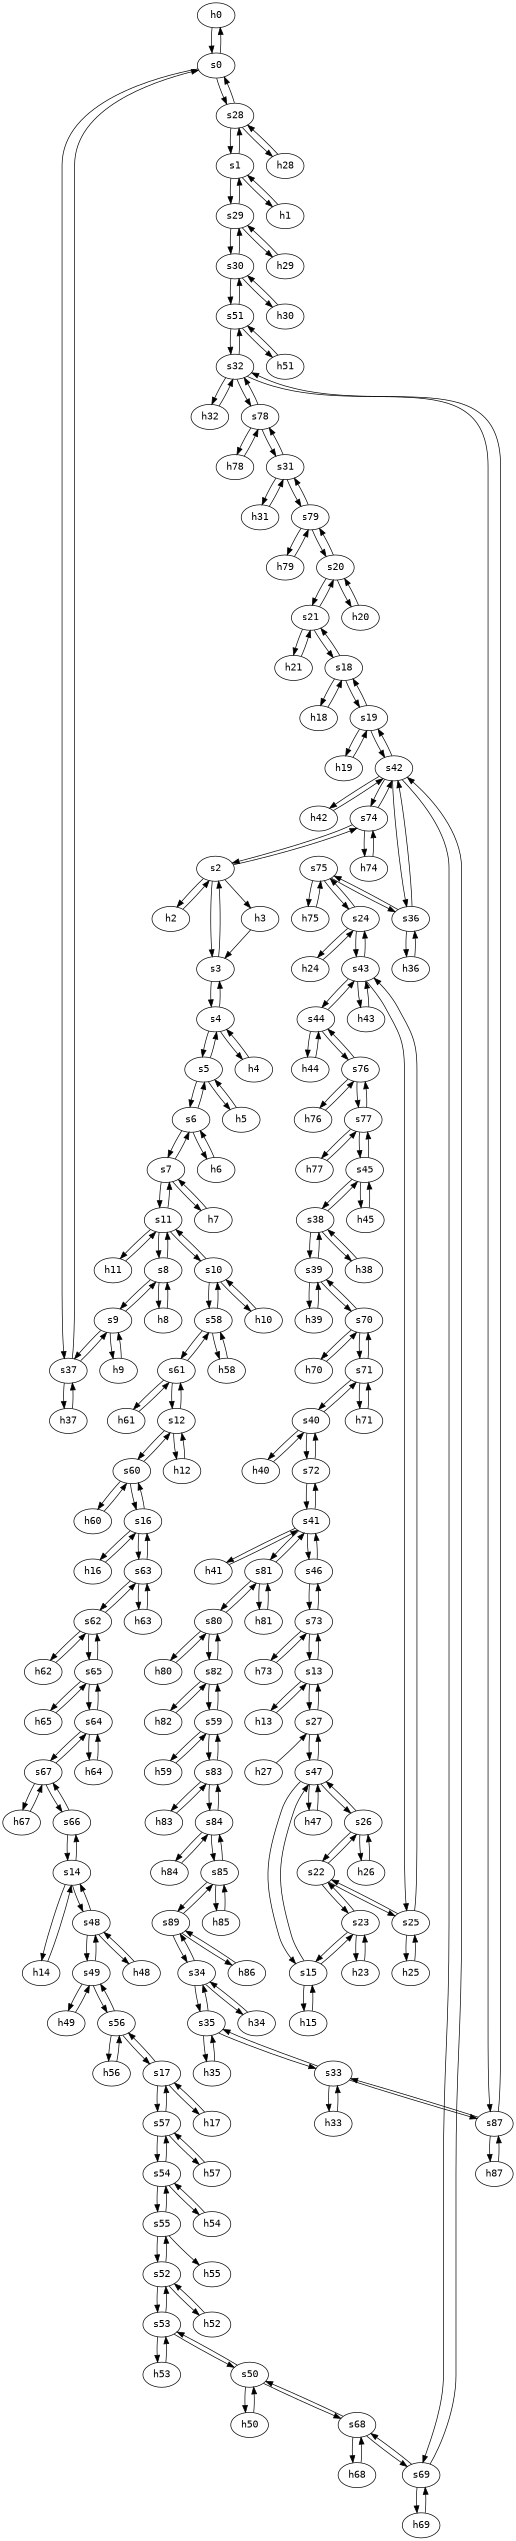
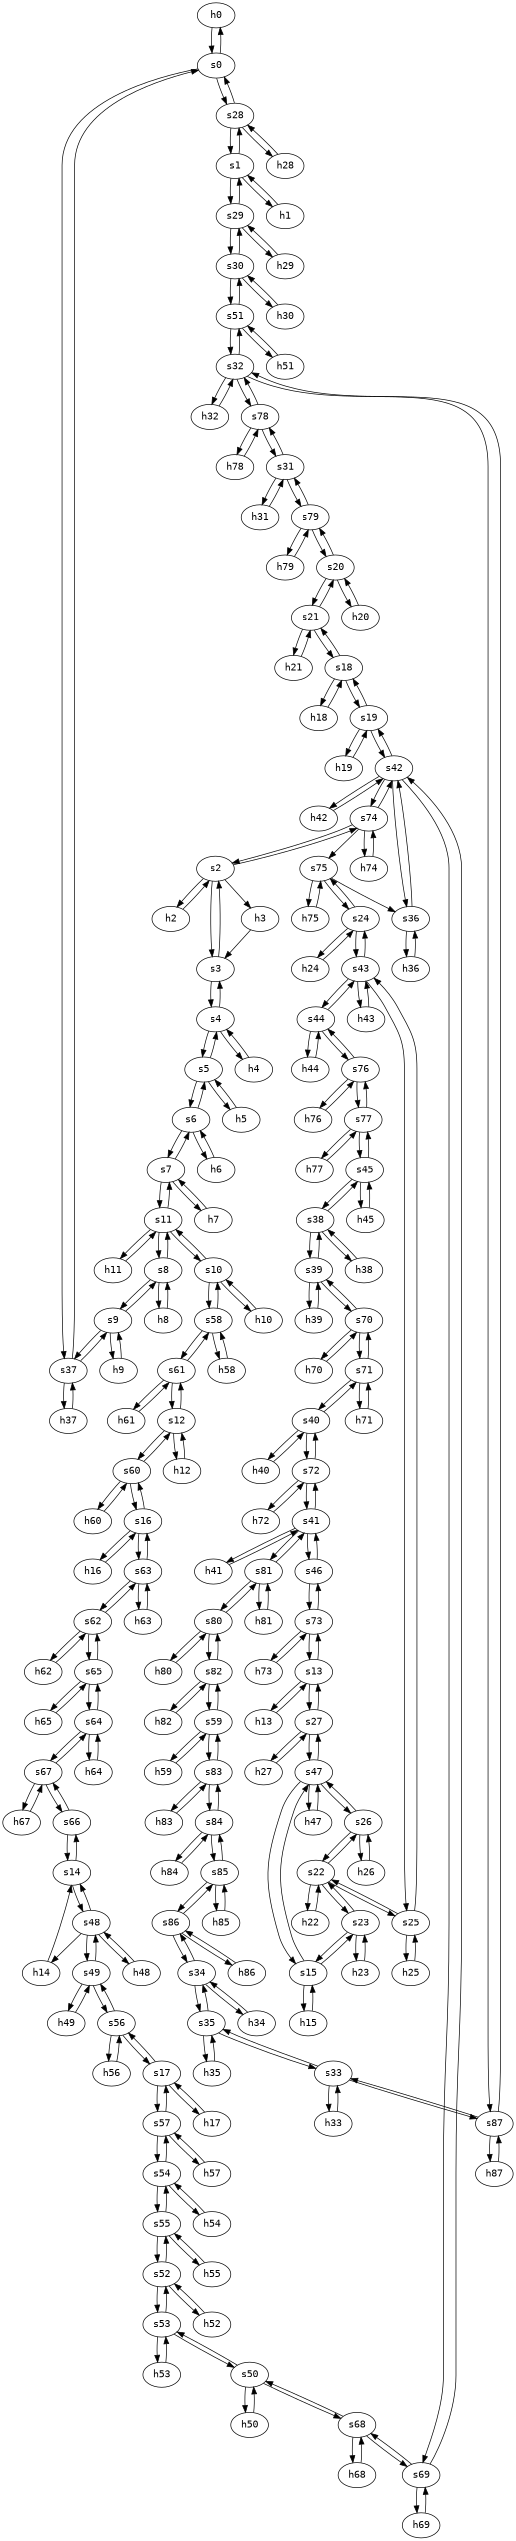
  strict digraph {
    fontname="DejaVu Sans Mono"
    node [fontname="DejaVu Sans Mono" type=switch]
    edge [capacity="1Gbps" cost=1 dst_port=1 fontname="DejaVu Sans Mono" src_port=1]
    h0 [ip="111.0.0.0" mac="00:00:00:00:0:0" type=host]
    s0
    s37
    s28
    s9
    h37 [ip="111.0.37.37" mac="00:00:00:00:37:37" type=host]
    s1
    h28 [ip="111.0.28.28" mac="00:00:00:00:28:28" type=host]
    s8
    h9 [ip="111.0.9.9" mac="00:00:00:00:9:9" type=host]
    s29
    h1 [ip="111.0.1.1" mac="00:00:00:00:1:1" type=host]
    s7
    s6
    s11
    h7 [ip="111.0.7.7" mac="00:00:00:00:7:7" type=host]
    s5
    h6 [ip="111.0.6.6" mac="00:00:00:00:6:6" type=host]
    s10
    h11 [ip="111.0.11.11" mac="00:00:00:00:11:11" type=host]
    h5 [ip="111.0.5.5" mac="00:00:00:00:5:5" type=host]
    s4
    s58
    h10 [ip="111.0.10.10" mac="00:00:00:00:10:10" type=host]
    h8 [ip="111.0.8.8" mac="00:00:00:00:8:8" type=host]
    h20 [ip="111.0.20.20" mac="00:00:00:00:20:20" type=host]
    s20
    s79
    s21
    h79 [ip="111.0.79.79" mac="00:00:00:00:79:79" type=host]
    s31
    s18
    h21 [ip="111.0.21.21" mac="00:00:00:00:21:21" type=host]
    h47 [ip="111.0.47.47" mac="00:00:00:00:47:47" type=host]
    s47
    s26
    s27
    s15
    s22
    h26 [ip="111.0.26.26" mac="00:00:00:00:26:26" type=host]
    s13
    h27 [ip="111.0.27.27" mac="00:00:00:00:27:27" type=host]
    h15 [ip="111.0.15.15" mac="00:00:00:00:15:15" type=host]
    s23
    s46
    s41
    s73
    h41 [ip="111.0.41.41" mac="00:00:00:00:41:41" type=host]
    s72
    s81
    h73 [ip="111.0.73.73" mac="00:00:00:00:73:73" type=host]
    h45 [ip="111.0.45.45" mac="00:00:00:00:45:45" type=host]
    s45
    s77
    s38
    s76
    h77 [ip="111.0.77.77" mac="00:00:00:00:77:77" type=host]
    s39
    h38 [ip="111.0.38.38" mac="00:00:00:00:38:38" type=host]
    h44 [ip="111.0.44.44" mac="00:00:00:00:44:44" type=host]
    s44
    s43
    h43 [ip="111.0.43.43" mac="00:00:00:00:43:43" type=host]
    s24
    s25
    h76 [ip="111.0.76.76" mac="00:00:00:00:76:76" type=host]
    h24 [ip="111.0.24.24" mac="00:00:00:00:24:24" type=host]
    s75
    h25 [ip="111.0.25.25" mac="00:00:00:00:25:25" type=host]
    h4 [ip="111.0.4.4" mac="00:00:00:00:4:4" type=host]
    s3
    s2
    s40
+   h72 [ip="111.0.72.72" mac="00:00:00:00:72:72" type=host]
    s80
    h81 [ip="111.0.81.81" mac="00:00:00:00:81:81" type=host]
    h40 [ip="111.0.40.40" mac="00:00:00:00:40:40" type=host]
    s71
    h71 [ip="111.0.71.71" mac="00:00:00:00:71:71" type=host]
    s70
    h3 [ip="111.0.3.3" mac="00:00:00:00:3:3" type=host]
    s74
    h2 [ip="111.0.2.2" mac="00:00:00:00:2:2" type=host]
    h49 [ip="111.0.49.49" mac="00:00:00:00:49:49" type=host]
    s49
    s48
    s56
    h48 [ip="111.0.48.48" mac="00:00:00:00:48:48" type=host]
    s14
    s17
    h56 [ip="111.0.56.56" mac="00:00:00:00:56:56" type=host]
    s66
    h14 [ip="111.0.14.14" mac="00:00:00:00:14:14" type=host]
    h57 [ip="111.0.57.57" mac="00:00:00:00:57:57" type=host]
    s57
    s54
    s55
    h54 [ip="111.0.54.54" mac="00:00:00:00:54:54" type=host]
    h17 [ip="111.0.17.17" mac="00:00:00:00:17:17" type=host]
    s52
    h55 [ip="111.0.55.55" mac="00:00:00:00:55:55" type=host]
    s53
    h52 [ip="111.0.52.52" mac="00:00:00:00:52:52" type=host]
    h53 [ip="111.0.53.53" mac="00:00:00:00:53:53" type=host]
    s50
    h50 [ip="111.0.50.50" mac="00:00:00:00:50:50" type=host]
    s68
    s69
    h68 [ip="111.0.68.68" mac="00:00:00:00:68:68" type=host]
    s51
    s32
    h51 [ip="111.0.51.51" mac="00:00:00:00:51:51" type=host]
    s30
    s78
    s87
    h32 [ip="111.0.32.32" mac="00:00:00:00:32:32" type=host]
    h30 [ip="111.0.30.30" mac="00:00:00:00:30:30" type=host]
    h78 [ip="111.0.78.78" mac="00:00:00:00:78:78" type=host]
    s33
    h87 [ip="111.0.87.87" mac="00:00:00:00:87:87" type=host]
    h29 [ip="111.0.29.29" mac="00:00:00:00:29:29" type=host]
    s42
    h69 [ip="111.0.69.69" mac="00:00:00:00:69:69" type=host]
    s59
    s83
    s82
    h59 [ip="111.0.59.59" mac="00:00:00:00:59:59" type=host]
    s84
    h83 [ip="111.0.83.83" mac="00:00:00:00:83:83" type=host]
    h82 [ip="111.0.82.82" mac="00:00:00:00:82:82" type=host]
    s85
    h84 [ip="111.0.84.84" mac="00:00:00:00:84:84" type=host]
    h80 [ip="111.0.80.80" mac="00:00:00:00:80:80" type=host]
    s61
    h58 [ip="111.0.58.58" mac="00:00:00:00:58:58" type=host]
    h61 [ip="111.0.61.61" mac="00:00:00:00:61:61" type=host]
    s12
    s60
    h12 [ip="111.0.12.12" mac="00:00:00:00:12:12" type=host]
    s36
    h75 [ip="111.0.75.75" mac="00:00:00:00:75:75" type=host]
    h13 [ip="111.0.13.13" mac="00:00:00:00:13:13" type=host]
+   h22 [ip="111.0.22.22" mac="00:00:00:00:22:22" type=host]
    h23 [ip="111.0.23.23" mac="00:00:00:00:23:23" type=host]
    h70 [ip="111.0.70.70" mac="00:00:00:00:70:70" type=host]
    s19
    h42 [ip="111.0.42.42" mac="00:00:00:00:42:42" type=host]
    h19 [ip="111.0.19.19" mac="00:00:00:00:19:19" type=host]
    h74 [ip="111.0.74.74" mac="00:00:00:00:74:74" type=host]
    h36 [ip="111.0.36.36" mac="00:00:00:00:36:36" type=host]
    h18 [ip="111.0.18.18" mac="00:00:00:00:18:18" type=host]
    s67
    h60 [ip="111.0.60.60" mac="00:00:00:00:60:60" type=host]
    s16
    s63
    h16 [ip="111.0.16.16" mac="00:00:00:00:16:16" type=host]
    h63 [ip="111.0.63.63" mac="00:00:00:00:63:63" type=host]
    s62
    h62 [ip="111.0.62.62" mac="00:00:00:00:62:62" type=host]
    s65
    h65 [ip="111.0.65.65" mac="00:00:00:00:65:65" type=host]
    s64
    h64 [ip="111.0.64.64" mac="00:00:00:00:64:64" type=host]
    h67 [ip="111.0.67.67" mac="00:00:00:00:67:67" type=host]
    h39 [ip="111.0.39.39" mac="00:00:00:00:39:39" type=host]
    h31 [ip="111.0.31.31" mac="00:00:00:00:31:31" type=host]
-   s86 [label=s89]
+   s86
    h85 [ip="111.0.85.85" mac="00:00:00:00:85:85" type=host]
    h86 [ip="111.0.86.86" mac="00:00:00:00:86:86" type=host]
    s34
    s35
    h34 [ip="111.0.34.34" mac="00:00:00:00:34:34" type=host]
    h35 [ip="111.0.35.35" mac="00:00:00:00:35:35" type=host]
    h33 [ip="111.0.33.33" mac="00:00:00:00:33:33" type=host]
    h0 -> s0
    s0 -> h0
    s0 -> s37 [dst_port=2 src_port=3]
    s0 -> s28 [dst_port=2 src_port=2]
    s37 -> s0 [dst_port=3 src_port=2]
    s37 -> s9 [dst_port=3 src_port=3]
    s37 -> h37
    s28 -> s0 [dst_port=2 src_port=2]
    s28 -> s1 [dst_port=2 src_port=3]
    s28 -> h28
    s9 -> s37 [dst_port=3 src_port=3]
    s9 -> s8 [dst_port=2 src_port=2]
    s9 -> h9
    h37 -> s37
    s1 -> s28 [dst_port=3 src_port=2]
    s1 -> s29 [dst_port=2 src_port=3]
    s1 -> h1
    h28 -> s28
    s8 -> s9 [dst_port=2 src_port=2]
    s8 -> s11 [dst_port=3 src_port=3]
    s8 -> h8
    h9 -> s9
    s29 -> s1 [dst_port=3 src_port=2]
    s29 -> s30 [dst_port=2 src_port=3]
    s29 -> h29
    h1 -> s1
    s7 -> s6 [dst_port=3 src_port=2]
    s7 -> s11 [dst_port=2 src_port=3]
    s7 -> h7
    s6 -> s7 [dst_port=2 src_port=3]
    s6 -> s5 [dst_port=3 src_port=2]
    s6 -> h6
    s11 -> s8 [dst_port=3 src_port=3]
    s11 -> s7 [dst_port=3 src_port=2]
    s11 -> s10 [dst_port=3 src_port=4]
    s11 -> h11
    h7 -> s7
    s5 -> s6 [dst_port=2 src_port=3]
    s5 -> h5
    s5 -> s4 [dst_port=3 src_port=2]
    h6 -> s6
    s10 -> s11 [dst_port=4 src_port=3]
    s10 -> s58 [dst_port=2 src_port=2]
    s10 -> h10
    h11 -> s11
    h5 -> s5
    s4 -> s5 [dst_port=2 src_port=3]
    s4 -> h4
    s4 -> s3 [dst_port=3 src_port=2]
    s58 -> s10 [dst_port=2 src_port=2]
    s58 -> s61 [dst_port=3 src_port=3]
    s58 -> h58
    h10 -> s10
    h8 -> s8
    h20 -> s20
    s20 -> h20
    s20 -> s79 [dst_port=2 src_port=3]
    s20 -> s21 [dst_port=3 src_port=2]
    s79 -> s20 [dst_port=3 src_port=2]
    s79 -> h79
    s79 -> s31 [dst_port=3 src_port=3]
    s21 -> s20 [dst_port=2 src_port=3]
    s21 -> s18 [dst_port=3 src_port=2]
    s21 -> h21
    h79 -> s79
    s31 -> s79 [dst_port=3 src_port=3]
    s31 -> s78 [dst_port=2 src_port=2]
    s31 -> h31
    s18 -> s21 [dst_port=2 src_port=3]
    s18 -> s19 [dst_port=2 src_port=2]
    s18 -> h18
    h21 -> s21
    h47 -> s47
    s47 -> h47
    s47 -> s26 [dst_port=3 src_port=3]
    s47 -> s27 [dst_port=3 src_port=4]
    s47 -> s15 [dst_port=3 src_port=2]
    s26 -> s47 [dst_port=3 src_port=3]
    s26 -> s22 [dst_port=3 src_port=2]
    s26 -> h26
    s27 -> s47 [dst_port=4 src_port=3]
    s27 -> s13 [dst_port=3 src_port=2]
+   s27 -> h27
    s15 -> s47 [dst_port=2 src_port=3]
    s15 -> h15
    s15 -> s23 [dst_port=2 src_port=2]
    s22 -> s26 [dst_port=2 src_port=3]
    s22 -> s23 [dst_port=3 src_port=4]
    s22 -> s25 [dst_port=2 src_port=2]
+   s22 -> h22
    h26 -> s26
    s13 -> s27 [dst_port=2 src_port=3]
    s13 -> s73 [dst_port=2 src_port=2]
    s13 -> h13
    h27 -> s27
    h15 -> s15
    s23 -> s15 [dst_port=2 src_port=2]
    s23 -> s22 [dst_port=4 src_port=3]
    s23 -> h23
    s46 -> s41 [dst_port=4 src_port=2]
    s46 -> s73 [dst_port=3 src_port=3]
    s41 -> s46 [dst_port=2 src_port=4]
    s41 -> h41
    s41 -> s72 [dst_port=3 src_port=2]
    s41 -> s81 [dst_port=2 src_port=3]
    s73 -> s13 [dst_port=2 src_port=2]
    s73 -> s46 [dst_port=3 src_port=3]
    s73 -> h73
    h41 -> s41
    s72 -> s41 [dst_port=2 src_port=3]
    s72 -> s40 [dst_port=2 src_port=2]
+   s72 -> h72
    s81 -> s41 [dst_port=3 src_port=2]
    s81 -> s80 [dst_port=2 src_port=3]
    s81 -> h81
    h73 -> s73
    h45 -> s45
    s45 -> h45
    s45 -> s77 [dst_port=2 src_port=3]
    s45 -> s38 [dst_port=2 src_port=2]
    s77 -> s45 [dst_port=3 src_port=2]
    s77 -> s76 [dst_port=3 src_port=3]
    s77 -> h77
    s38 -> s45 [dst_port=2 src_port=2]
    s38 -> s39 [dst_port=2 src_port=3]
    s38 -> h38
    s76 -> s77 [dst_port=3 src_port=3]
    s76 -> s44 [dst_port=3 src_port=2]
    s76 -> h76
    h77 -> s77
    s39 -> s38 [dst_port=3 src_port=2]
    s39 -> s70 [dst_port=2 src_port=3]
    s39 -> h39
    h38 -> s38
    h44 -> s44
    s44 -> s76 [dst_port=2 src_port=3]
    s44 -> h44
    s44 -> s43 [dst_port=4 src_port=2]
    s43 -> s44 [dst_port=2 src_port=4]
    s43 -> h43
    s43 -> s24 [dst_port=3 src_port=2]
    s43 -> s25 [dst_port=3 src_port=3]
    h43 -> s43
    s24 -> s43 [dst_port=2 src_port=3]
    s24 -> h24
    s24 -> s75 [dst_port=2 src_port=2]
    s25 -> s22 [dst_port=2 src_port=2]
    s25 -> s43 [dst_port=3 src_port=3]
    s25 -> h25
    h76 -> s76
    h24 -> s24
    s75 -> s24 [dst_port=2 src_port=2]
    s75 -> s36 [dst_port=3 src_port=3]
    s75 -> h75
    h25 -> s25
    h4 -> s4
    s3 -> s4 [dst_port=2 src_port=3]
    s3 -> s2 [dst_port=3 src_port=2]
    s2 -> s3 [dst_port=2 src_port=3]
    s2 -> h3
    s2 -> s74 [dst_port=2 src_port=2]
    s2 -> h2
    s40 -> s72 [dst_port=2 src_port=2]
    s40 -> h40
    s40 -> s71 [dst_port=2 src_port=3]
+   h72 -> s72
    s80 -> s81 [dst_port=3 src_port=2]
    s80 -> s82 [dst_port=3 src_port=3]
    s80 -> h80
    h81 -> s81
    h40 -> s40
    s71 -> s40 [dst_port=3 src_port=2]
    s71 -> h71
    s71 -> s70 [dst_port=3 src_port=3]
    h71 -> s71
    s70 -> s39 [dst_port=3 src_port=2]
    s70 -> s71 [dst_port=3 src_port=3]
    s70 -> h70
    h3 -> s3
    s74 -> s2 [dst_port=2 src_port=2]
    s74 -> s42 [dst_port=4 src_port=3]
    s74 -> h74
    h2 -> s2
    h49 -> s49
    s49 -> h49
    s49 -> s48 [dst_port=3 src_port=2]
    s49 -> s56 [dst_port=3 src_port=3]
    s48 -> s49 [dst_port=2 src_port=3]
    s48 -> h48
    s48 -> s14 [dst_port=2 src_port=2]
    s56 -> s49 [dst_port=3 src_port=3]
    s56 -> s17 [dst_port=2 src_port=2]
    s56 -> h56
    h48 -> s48
    s14 -> s48 [dst_port=2 src_port=2]
    s14 -> s66 [dst_port=2 src_port=3]
-   s14 -> h14
+   s48 -> h14
    s17 -> s56 [dst_port=2 src_port=2]
    s17 -> s57 [dst_port=2 src_port=3]
    s17 -> h17
    h56 -> s56
    s66 -> s14 [dst_port=3 src_port=2]
    s66 -> s67 [dst_port=3 src_port=3]
    h14 -> s14
    h57 -> s57
    s57 -> s17 [dst_port=3 src_port=2]
    s57 -> h57
    s57 -> s54 [dst_port=2 src_port=3]
    s54 -> s57 [dst_port=3 src_port=2]
    s54 -> s55 [dst_port=3 src_port=3]
    s54 -> h54
    s55 -> s54 [dst_port=3 src_port=3]
    s55 -> s52 [dst_port=3 src_port=2]
    s55 -> h55
    h54 -> s54
    h17 -> s17
    s52 -> s55 [dst_port=2 src_port=3]
    s52 -> s53 [dst_port=3 src_port=2]
    s52 -> h52
+   h55 -> s55
    s53 -> s52 [dst_port=2 src_port=3]
    s53 -> h53
    s53 -> s50 [dst_port=3 src_port=2]
    h52 -> s52
    h53 -> s53
    s50 -> s53 [dst_port=2 src_port=3]
    s50 -> h50
    s50 -> s68 [dst_port=2 src_port=2]
    h50 -> s50
    s68 -> s50 [dst_port=2 src_port=2]
    s68 -> s69 [dst_port=3 src_port=3]
    s68 -> h68
    s69 -> s68 [dst_port=3 src_port=3]
    s69 -> s42 [dst_port=5 src_port=2]
    s69 -> h69
    h68 -> s68
    s51 -> s32 [dst_port=2 src_port=3]
    s51 -> h51
    s51 -> s30 [dst_port=3 src_port=2]
    s32 -> s51 [dst_port=3 src_port=2]
    s32 -> s78 [dst_port=3 src_port=3]
    s32 -> s87 [dst_port=2 src_port=4]
    s32 -> h32
    h51 -> s51
    s30 -> s29 [dst_port=3 src_port=2]
    s30 -> s51 [dst_port=2 src_port=3]
    s30 -> h30
    s78 -> s31 [dst_port=2 src_port=2]
    s78 -> s32 [dst_port=3 src_port=3]
    s78 -> h78
    s87 -> s32 [dst_port=4 src_port=2]
    s87 -> s33 [dst_port=3 src_port=3]
    s87 -> h87
    h32 -> s32
    h30 -> s30
    h78 -> s78
    s33 -> s87 [dst_port=3 src_port=3]
    s33 -> s35 [dst_port=2 src_port=2]
    s33 -> h33
    h87 -> s87
    h29 -> s29
    s42 -> s74 [dst_port=3 src_port=4]
    s42 -> s69 [dst_port=2 src_port=5]
    s42 -> s36 [dst_port=2 src_port=3]
    s42 -> s19 [dst_port=3 src_port=2]
    s42 -> h42
    h69 -> s69
    s59 -> s83 [dst_port=2 src_port=3]
    s59 -> s82 [dst_port=2 src_port=2]
    s59 -> h59
    s83 -> s59 [dst_port=3 src_port=2]
    s83 -> s84 [dst_port=2 src_port=3]
    s83 -> h83
    s82 -> s80 [dst_port=3 src_port=3]
    s82 -> s59 [dst_port=2 src_port=2]
    s82 -> h82
    h59 -> s59
    s84 -> s83 [dst_port=3 src_port=2]
    s84 -> s85 [dst_port=2 src_port=3]
    s84 -> h84
    h83 -> s83
    h82 -> s82
    s85 -> s84 [dst_port=3 src_port=2]
    s85 -> s86 [dst_port=3 src_port=3]
    s85 -> h85
    h84 -> s84
    h80 -> s80
    s61 -> s58 [dst_port=3 src_port=3]
    s61 -> h61
    s61 -> s12 [dst_port=3 src_port=2]
    h58 -> s58
    h61 -> s61
    s12 -> s61 [dst_port=2 src_port=3]
    s12 -> s60 [dst_port=2 src_port=2]
    s12 -> h12
    s60 -> s12 [dst_port=2 src_port=2]
    s60 -> h60
    s60 -> s16 [dst_port=2 src_port=3]
    h12 -> s12
-   s36 -> s75 [dst_port=3 src_port=3]
+   s74 -> s75 [dst_port=3 src_port=3]
    s36 -> s42 [dst_port=3 src_port=2]
    s36 -> h36
    h75 -> s75
    h13 -> s13
+   h22 -> s22
    h23 -> s23
    h70 -> s70
    s19 -> s18 [dst_port=2 src_port=2]
    s19 -> s42 [dst_port=2 src_port=3]
    s19 -> h19
    h42 -> s42
    h19 -> s19
    h74 -> s74
    h36 -> s36
    h18 -> s18
    s67 -> s66 [dst_port=3 src_port=3]
    s67 -> s64 [dst_port=3 src_port=2]
    s67 -> h67
    h60 -> s60
    s16 -> s60 [dst_port=3 src_port=2]
    s16 -> s63 [dst_port=2 src_port=3]
    s16 -> h16
    s63 -> s16 [dst_port=3 src_port=2]
    s63 -> h63
    s63 -> s62 [dst_port=3 src_port=3]
    h16 -> s16
    h63 -> s63
    s62 -> s63 [dst_port=3 src_port=3]
    s62 -> h62
    s62 -> s65 [dst_port=2 src_port=2]
    h62 -> s62
    s65 -> s62 [dst_port=2 src_port=2]
    s65 -> h65
    s65 -> s64 [dst_port=2 src_port=3]
    h65 -> s65
    s64 -> s67 [dst_port=2 src_port=3]
    s64 -> s65 [dst_port=3 src_port=2]
    s64 -> h64
    h64 -> s64
    h67 -> s67
    h39 -> s39
    h31 -> s31
    s86 -> s85 [dst_port=3 src_port=3]
    s86 -> h86
    s86 -> s34 [dst_port=3 src_port=2]
    h85 -> s85
    h86 -> s86
    s34 -> s86 [dst_port=2 src_port=3]
    s34 -> s35 [dst_port=3 src_port=2]
    s34 -> h34
    s35 -> s33 [dst_port=2 src_port=2]
    s35 -> s34 [dst_port=2 src_port=3]
    s35 -> h35
    h34 -> s34
    h35 -> s35
    h33 -> s33
  }
